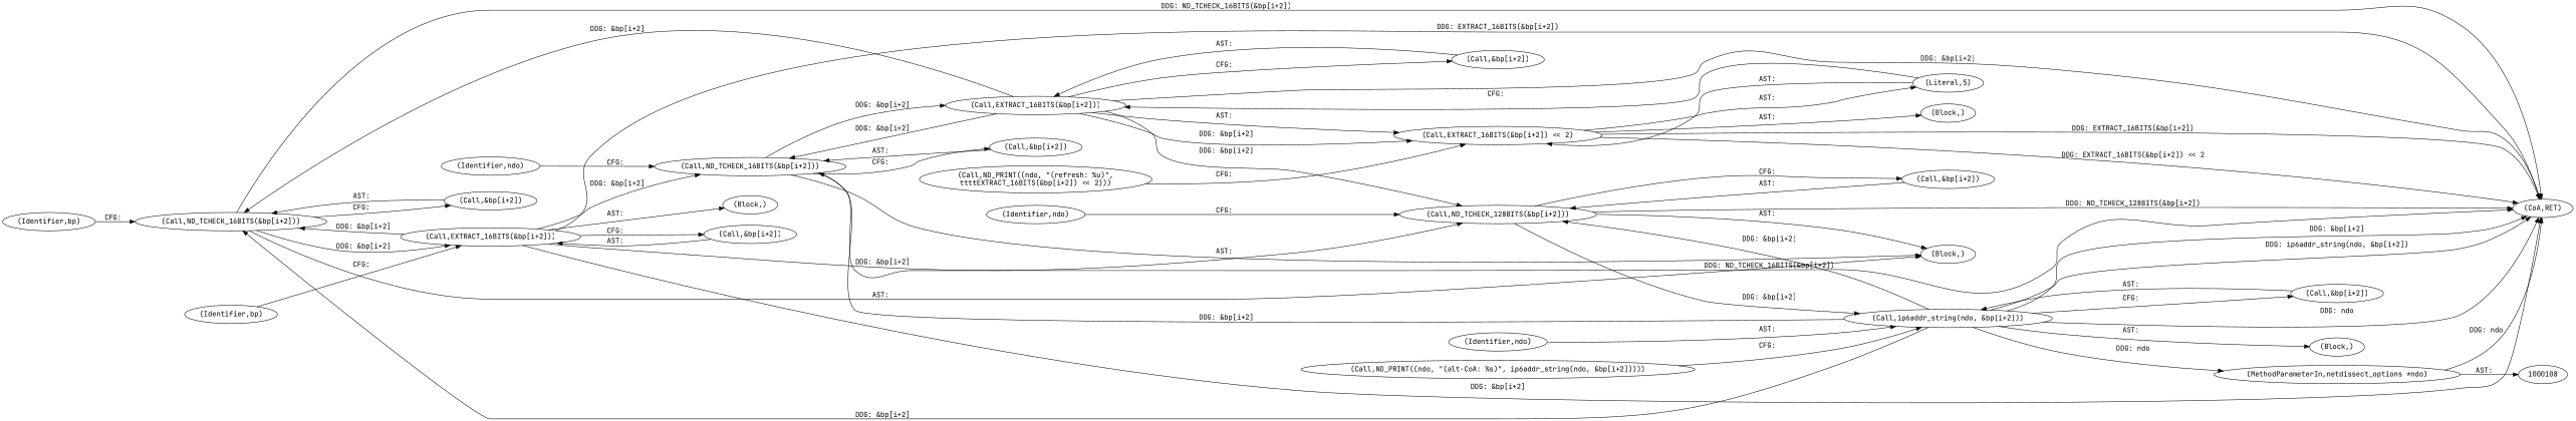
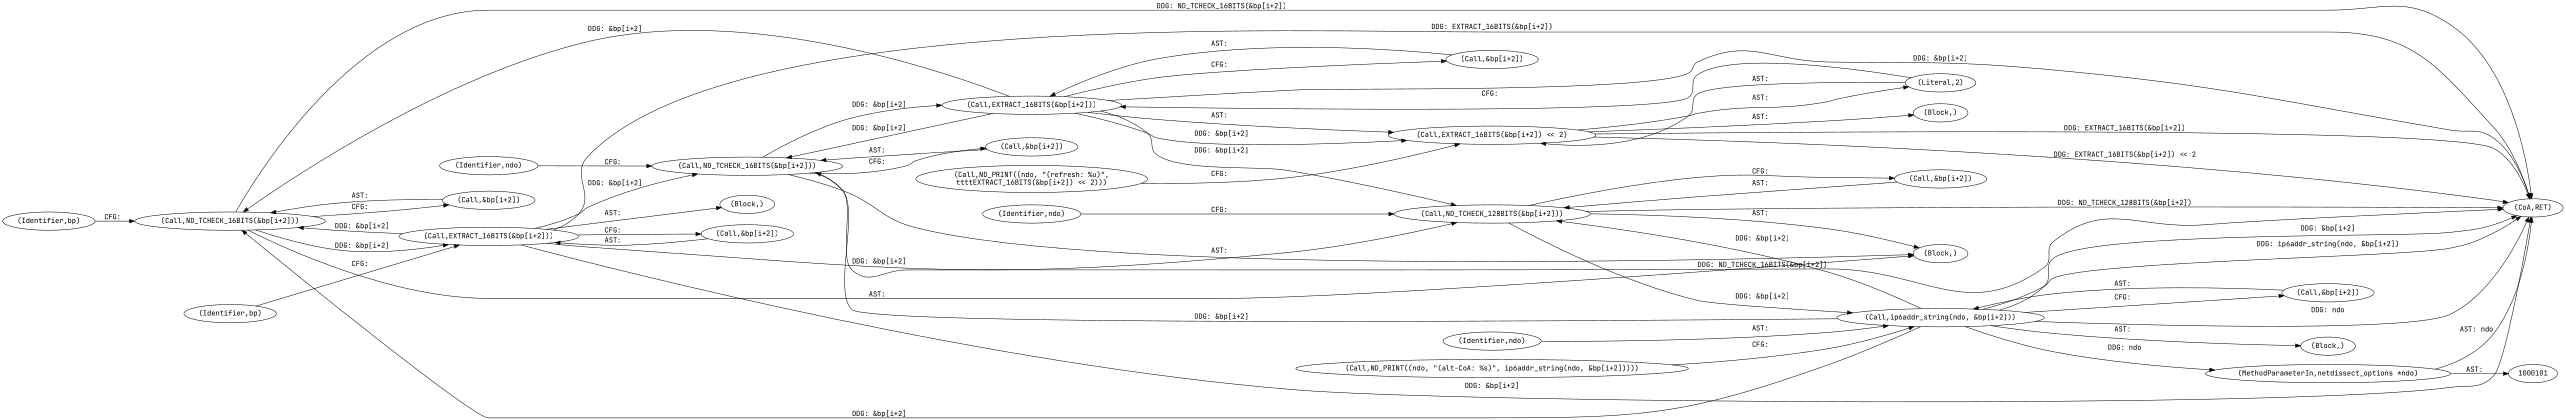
  digraph {
    fontname="JetBrains Mono"
    rankdir=LR
    node [fontname="JetBrains Mono"]
    edge [fontname="JetBrains Mono"]
    n1 [label="(Call,ND_TCHECK_16BITS(&bp[i+2]))"]
    n2 [label="(Call,EXTRACT_16BITS(&bp[i+2]))"]
    n3 [label="(Call,&bp[i+2])"]
    n4 [label="(Block,)"]
    n5 [label="(CoA,RET)"]
    n6 [label="(Call,ND_TCHECK_16BITS(&bp[i+2]))"]
    n7 [label="(Call,ND_TCHECK_128BITS(&bp[i+2]))"]
    n8 [label="(Block,)"]
    n9 [label="(Call,&bp[i+2])"]
    n10 [label="(Call,EXTRACT_16BITS(&bp[i+2]))"]
    n11 [label="(Call,EXTRACT_16BITS(&bp[i+2]) << 2)"]
    n12 [label="(Call,&bp[i+2])"]
    n13 [label="(Call,&bp[i+2])"]
    n14 [label="(Call,ip6addr_string(ndo, &bp[i+2]))"]
    n15 [label="(Call,&bp[i+2])"]
    n16 [label="(Block,)"]
-   n17 [label="(Literal,5)"]
+   n17 [label="(Literal,2)"]
    n18 [label="(Block,)"]
    n19 [label="(Call,&bp[i+2])"]
    n20 [label="(MethodParameterIn,netdissect_options *ndo)"]
-   1000101 [label=1000108]
+   1000101
    n22 [label="(Identifier,ndo)"]
    n23 [label="(Identifier,bp)"]
    n24 [label="(Identifier,bp)"]
    n25 [label="(Call,ND_PRINT((ndo, \"(alt-CoA: %s)\", ip6addr_string(ndo, &bp[i+2]))))"]
    n26 [label="(Identifier,ndo)"]
    n27 [label="(Identifier,ndo)"]
    n28 [label="(Call,ND_PRINT((ndo, \"(refresh: %u)\",\n\t\t\t\tEXTRACT_16BITS(&bp[i+2]) << 2)))"]
    n1 -> n2 [label="DDG: &bp[i+2]"]
    n1 -> n3 [label="CFG: "]
    n1 -> n4 [label="AST: "]
    n1 -> n5 [label="DDG: ND_TCHECK_16BITS(&bp[i+2])"]
    n2 -> n1 [label="DDG: &bp[i+2]"]
    n2 -> n5 [label="DDG: &bp[i+2]"]
    n2 -> n5 [label="DDG: EXTRACT_16BITS(&bp[i+2])"]
    n2 -> n6 [label="DDG: &bp[i+2]"]
    n2 -> n7 [label="DDG: &bp[i+2]"]
    n2 -> n8 [label="AST: "]
    n2 -> n9 [label="CFG: "]
    n3 -> n1 [label="AST: "]
    n6 -> n4 [label="AST: "]
    n6 -> n5 [label="DDG: ND_TCHECK_16BITS(&bp[i+2])"]
    n6 -> n10 [label="DDG: &bp[i+2]"]
    n6 -> n13 [label="CFG: "]
    n7 -> n4 [label="AST: "]
    n7 -> n5 [label="DDG: ND_TCHECK_128BITS(&bp[i+2])"]
    n7 -> n14 [label="DDG: &bp[i+2]"]
    n7 -> n15 [label="CFG: "]
    n9 -> n2 [label="AST: "]
    n10 -> n1 [label="DDG: &bp[i+2]"]
    n10 -> n5 [label="DDG: &bp[i+2]"]
    n10 -> n6 [label="DDG: &bp[i+2]"]
    n10 -> n7 [label="DDG: &bp[i+2]"]
    n10 -> n11 [label="AST: "]
    n10 -> n11 [label="DDG: &bp[i+2]"]
    n10 -> n12 [label="CFG: "]
    n11 -> n5 [label="DDG: EXTRACT_16BITS(&bp[i+2])"]
    n11 -> n5 [label="DDG: EXTRACT_16BITS(&bp[i+2]) << 2"]
    n11 -> n16 [label="AST: "]
    n11 -> n17 [label="AST: "]
    n12 -> n10 [label="AST: "]
    n13 -> n6 [label="AST: "]
    n14 -> n1 [label="DDG: &bp[i+2]"]
    n14 -> n5 [label="DDG: &bp[i+2]"]
    n14 -> n5 [label="DDG: ip6addr_string(ndo, &bp[i+2])"]
    n14 -> n5 [label="DDG: ndo"]
    n14 -> n6 [label="DDG: &bp[i+2]"]
    n14 -> n7 [label="DDG: &bp[i+2]"]
    n14 -> n18 [label="AST: "]
    n14 -> n19 [label="CFG: "]
    n14 -> n20 [label="DDG: ndo"]
    n15 -> n7 [label="AST: "]
    n17 -> n10 [label="CFG: "]
    n17 -> n11 [label="AST: "]
    n19 -> n14 [label="AST: "]
-   n20 -> n5 [label="DDG: ndo"]
+   n20 -> n5 [label="AST: ndo"]
    n20 -> 1000101 [label="AST: "]
    n22 -> n6 [label="CFG: "]
    n23 -> n1 [label="CFG: "]
    n24 -> n2 [label="CFG: "]
    n25 -> n14 [label="CFG: "]
    n26 -> n14 [label="AST: "]
    n27 -> n7 [label="CFG: "]
    n28 -> n11 [label="CFG: "]
  }
